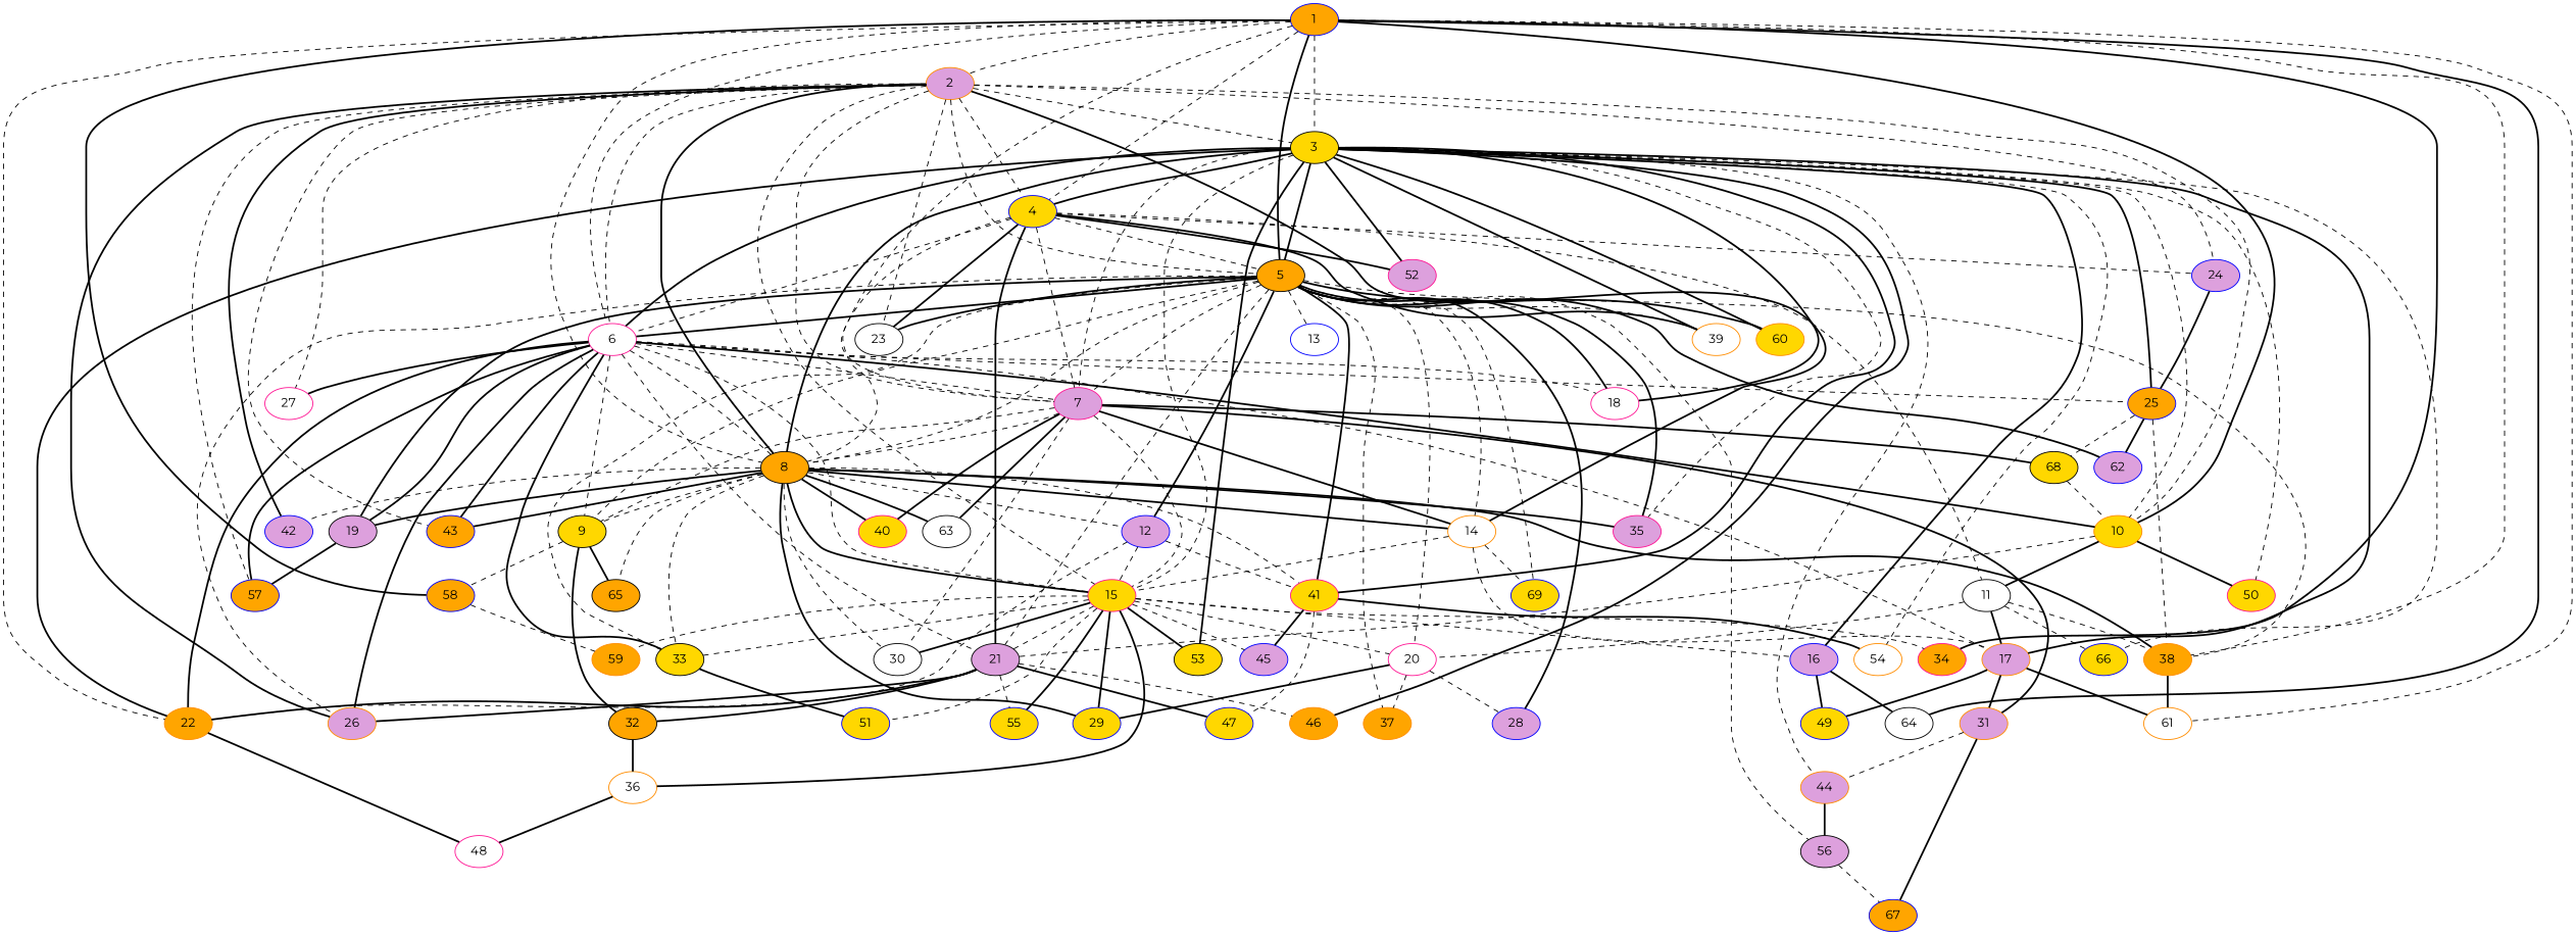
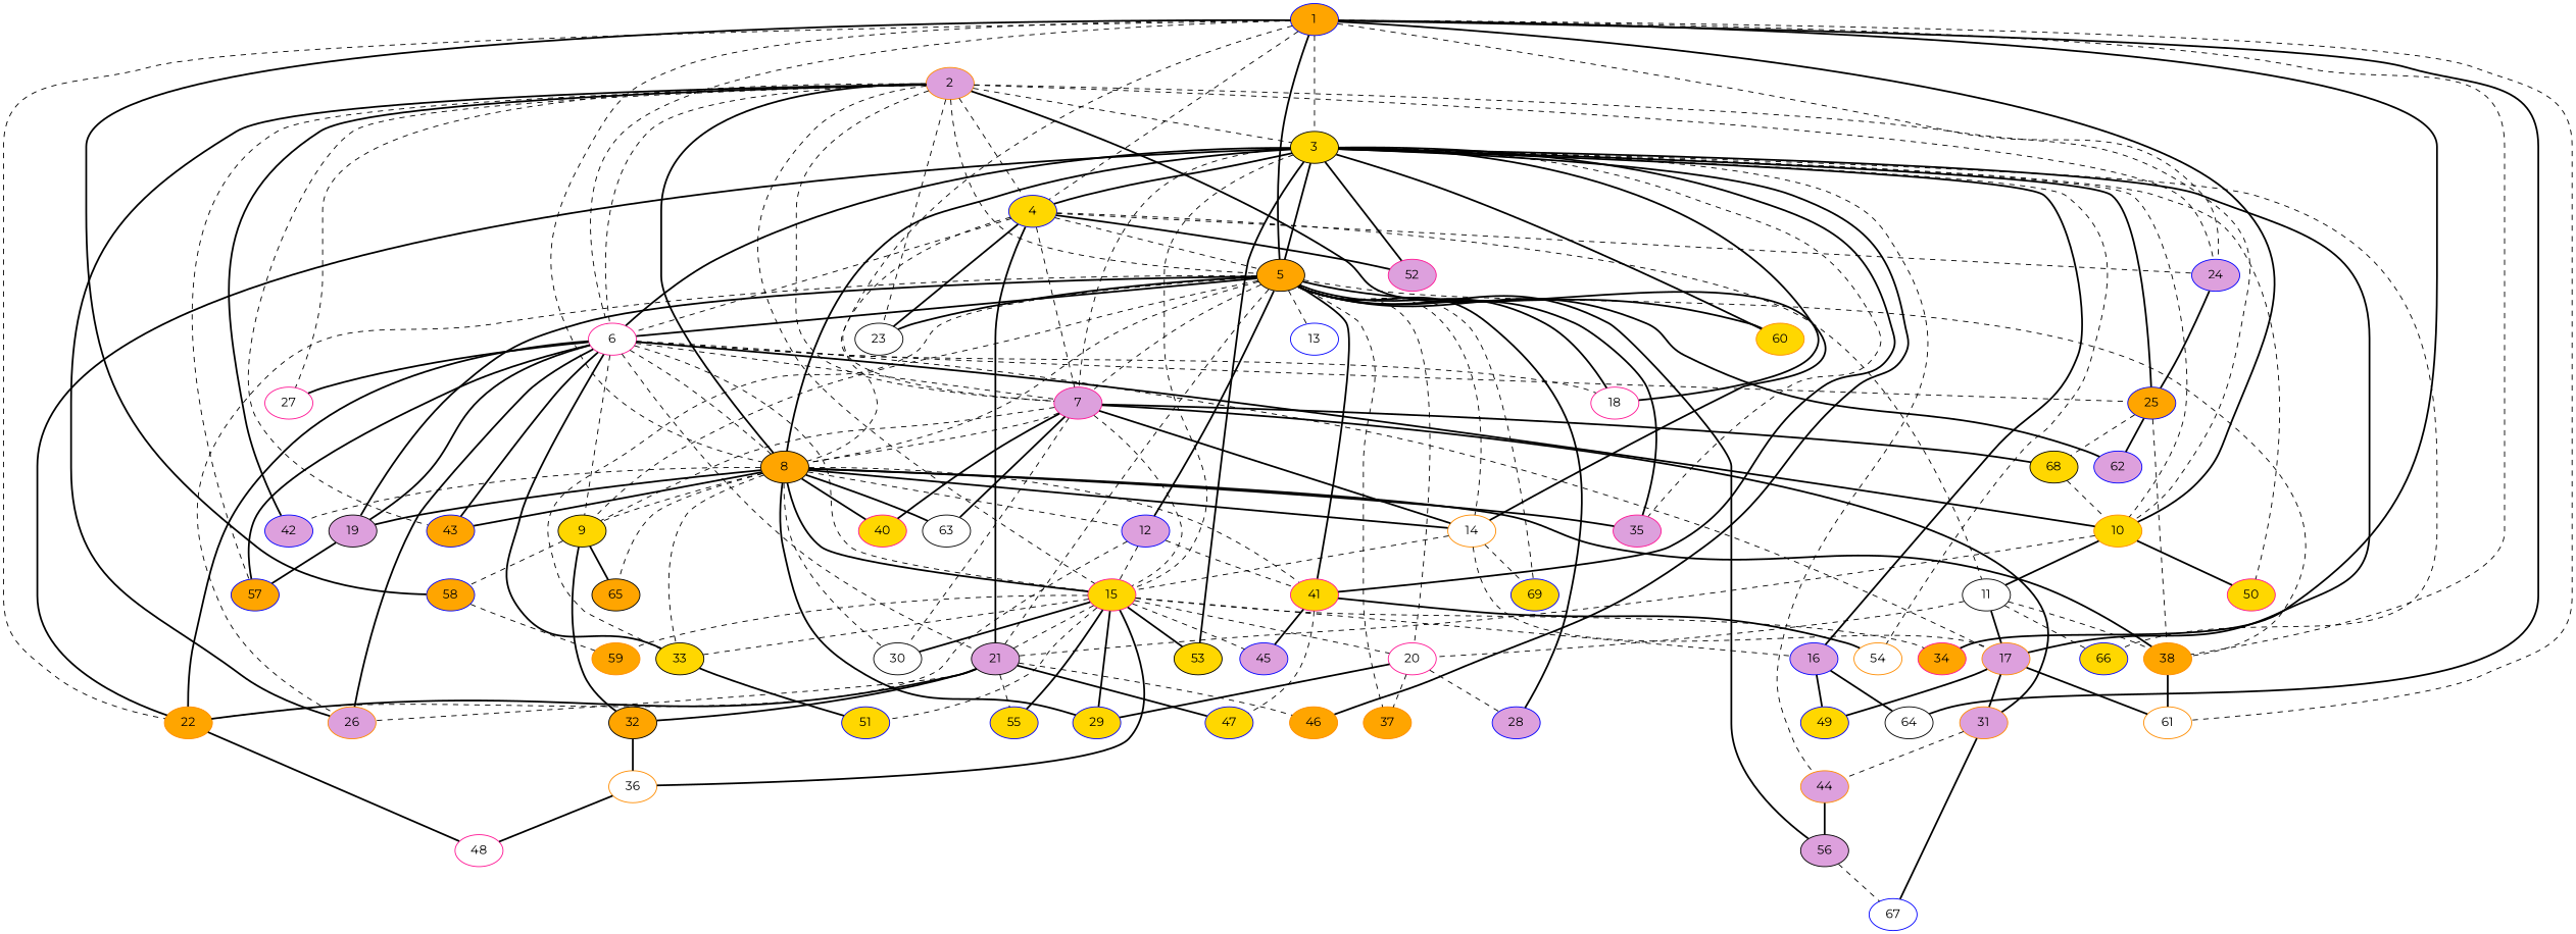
  graph {
    fontname=Montserrat
    node [color=blue fillcolor=gold fontname=Montserrat style=filled]
    edge [fontname=Montserrat style=dashed weight=1.0]
    1 [fillcolor=orange]
    2 [color=darkorange fillcolor=plum]
    3 [color=black]
    4
    5 [color=black fillcolor=orange]
    6 [color=deeppink fillcolor=white]
    7 [color=deeppink fillcolor=plum]
    8 [color=black fillcolor=orange]
    10 [color=darkorange]
    22 [color=darkorange fillcolor=orange]
    34 [color=deeppink fillcolor=orange]
    38 [color=darkorange fillcolor=orange]
    58 [fillcolor=orange]
    61 [color=darkorange fillcolor=white]
    64 [color=black fillcolor=white]
    14 [color=darkorange fillcolor=white]
    15 [color=deeppink]
    23 [color=black fillcolor=white]
    24 [fillcolor=plum]
    26 [color=darkorange fillcolor=plum]
    27 [color=deeppink fillcolor=white]
    42 [fillcolor=plum]
    43 [fillcolor=orange]
    57 [fillcolor=orange]
    16 [fillcolor=plum]
    17 [color=darkorange fillcolor=plum]
    18 [color=deeppink fillcolor=white]
    25 [fillcolor=orange]
    35 [color=deeppink fillcolor=plum]
-   39 [color=darkorange fillcolor=white]
    41 [color=deeppink]
    44 [color=darkorange fillcolor=plum]
    46 [color=darkorange fillcolor=orange]
    50 [color=deeppink]
    52 [color=deeppink fillcolor=plum]
    53 [color=black]
    54 [color=darkorange fillcolor=white]
    60 [color=darkorange]
    66
    11 [color=black fillcolor=white]
    21 [color=black fillcolor=plum]
    9 [color=black]
    12 [fillcolor=plum]
    13 [fillcolor=white]
    19 [color=black fillcolor=plum]
    20 [color=deeppink fillcolor=white]
    28 [fillcolor=plum]
    33 [color=black]
    37 [color=darkorange fillcolor=orange]
    56 [color=black fillcolor=plum]
    62 [fillcolor=plum]
    69
    30 [color=black fillcolor=white]
    31 [color=darkorange fillcolor=plum]
    40 [color=deeppink]
    63 [color=black fillcolor=white]
    68 [color=black]
    29
    65 [color=black fillcolor=orange]
    48 [color=deeppink fillcolor=white]
    59 [color=darkorange fillcolor=orange]
    36 [color=darkorange fillcolor=white]
    45 [fillcolor=plum]
    51
    55
    49
    47
    32 [color=black fillcolor=orange]
-   67 [fillcolor=orange]
-   1 -- 2 [weight=2.0]
+   67 [fillcolor=white]
+   1 -- 24 [weight=2.0]
    1 -- 3 [weight=3.0]
    1 -- 4
    1 -- 5 [style=bold]
    1 -- 6
    1 -- 7
    1 -- 8
    1 -- 10 [style=bold weight=2.0]
    1 -- 22
    1 -- 34 [style=bold]
    1 -- 38
    1 -- 58 [style=bold]
    1 -- 61
    1 -- 64 [style=bold]
    2 -- 3 [weight=4.0]
    2 -- 4 [weight=3.0]
    2 -- 5 [weight=3.0]
    2 -- 6 [weight=2.0]
    2 -- 7 [weight=3.0]
    2 -- 8 [style=bold weight=3.0]
    2 -- 10
    2 -- 14 [style=bold]
    2 -- 15
    2 -- 23
    2 -- 24 [weight=2.0]
    2 -- 26 [style=bold]
    2 -- 27
    2 -- 42 [style=bold]
    2 -- 43
    2 -- 57
    3 -- 4 [style=bold weight=2.0]
    3 -- 5 [style=bold weight=2.0]
    3 -- 6 [style=bold weight=2.0]
    3 -- 7 [weight=2.0]
    3 -- 8 [style=bold weight=2.0]
    3 -- 10
    3 -- 22 [style=bold]
    3 -- 15 [weight=2.0]
    3 -- 16 [style=bold]
    3 -- 17 [style=bold]
    3 -- 18 [style=bold]
    3 -- 25 [style=bold]
    3 -- 35
-   3 -- 39 [style=bold]
    3 -- 41 [style=bold]
    3 -- 44
    3 -- 46 [style=bold]
    3 -- 50
    3 -- 52 [style=bold weight=2.0]
    3 -- 53 [style=bold]
    3 -- 54
    3 -- 60 [style=bold]
    3 -- 66
    4 -- 5
    4 -- 6 [weight=2.0]
    4 -- 7
    4 -- 8
    4 -- 23 [style=bold]
    4 -- 24
-   4 -- 39 [style=bold]
    4 -- 52 [style=bold]
    4 -- 11
    4 -- 21 [style=bold weight=7.0]
    5 -- 6 [style=bold]
    5 -- 7
    5 -- 8
    5 -- 38
    5 -- 14
    5 -- 23 [style=bold]
    5 -- 26
    5 -- 18 [style=bold]
    5 -- 35 [style=bold]
-   5 -- 39
    5 -- 41 [style=bold]
    5 -- 60 [style=bold]
    5 -- 21
    5 -- 9
    5 -- 12 [style=bold weight=2.0]
    5 -- 13
    5 -- 19 [style=bold]
    5 -- 20
    5 -- 28 [style=bold]
    5 -- 33
    5 -- 37
-   5 -- 56
+   5 -- 56 [style=bold]
    5 -- 62 [style=bold]
    5 -- 69
    6 -- 7
    6 -- 8
    6 -- 10 [style=bold]
    6 -- 22 [style=bold]
    6 -- 15 [weight=12.0]
    6 -- 26 [style=bold]
    6 -- 27 [style=bold weight=2.0]
    6 -- 43 [style=bold]
    6 -- 57 [style=bold]
    6 -- 17
    6 -- 18
    6 -- 25
    6 -- 21
    6 -- 9
    6 -- 19 [style=bold]
    6 -- 33 [style=bold]
    7 -- 8
    7 -- 14 [style=bold]
    7 -- 15
    7 -- 9
    7 -- 30
    7 -- 31 [style=bold]
    7 -- 40 [style=bold]
    7 -- 63 [style=bold]
    7 -- 68 [style=bold]
    8 -- 38 [style=bold weight=2.0]
    8 -- 14 [style=bold]
    8 -- 15 [style=bold]
    8 -- 42 [weight=2.0]
    8 -- 43 [style=bold]
    8 -- 35 [style=bold]
    8 -- 41
    8 -- 9
    8 -- 12
    8 -- 19 [style=bold]
    8 -- 33
    8 -- 30
    8 -- 40 [style=bold]
    8 -- 63 [style=bold weight=2.0]
    8 -- 29 [style=bold]
    8 -- 65
    10 -- 50 [style=bold]
    10 -- 11 [style=bold]
    10 -- 21
    22 -- 48 [style=bold]
    38 -- 61 [style=bold]
    58 -- 59
    14 -- 15
    14 -- 17
    14 -- 69
    15 -- 34
    15 -- 16
    15 -- 53 [style=bold]
    15 -- 21 [weight=3.0]
    15 -- 20
    15 -- 33
    15 -- 30 [style=bold]
    15 -- 29 [style=bold]
    15 -- 59
    15 -- 36 [style=bold]
    15 -- 45
    15 -- 51
    15 -- 55 [style=bold]
    24 -- 25 [style=bold weight=2.0]
    16 -- 64 [style=bold]
    16 -- 49 [style=bold]
    17 -- 61 [style=bold]
    17 -- 31 [style=bold]
    17 -- 49 [style=bold]
    25 -- 38
    25 -- 62 [style=bold]
    25 -- 68
    41 -- 54 [style=bold]
    41 -- 45 [style=bold]
    41 -- 47
    44 -- 56 [style=bold]
    11 -- 38
    11 -- 17 [style=bold]
    11 -- 66
    11 -- 20
    21 -- 22 [style=bold]
-   21 -- 26 [style=bold]
+   21 -- 26
    21 -- 46
    21 -- 55
    21 -- 47 [style=bold]
    21 -- 32 [style=bold]
    9 -- 58
    9 -- 65 [style=bold]
    9 -- 32 [style=bold]
    12 -- 22
    12 -- 15
    12 -- 41
    19 -- 57 [style=bold]
    20 -- 28
    20 -- 37
    20 -- 29 [style=bold weight=2.0]
    33 -- 51 [style=bold]
    56 -- 67
    31 -- 44
    31 -- 67 [style=bold]
    68 -- 10
    36 -- 48 [style=bold]
    32 -- 36 [style=bold]
  }
